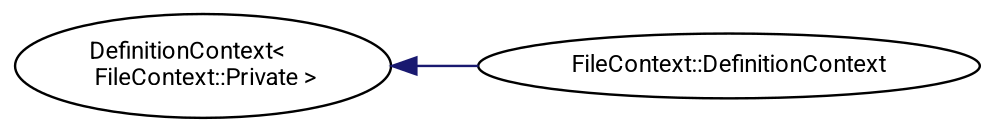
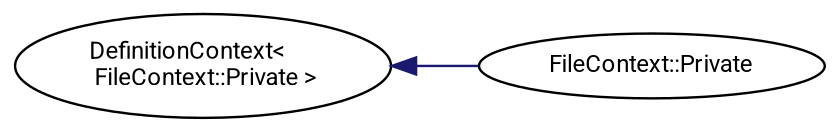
  digraph {
    rankdir=LR
    fontname=Roboto
    node [color=black fillcolor=white fontname=Roboto fontsize=10 shape=ellipse style=filled]
    n1 [height=0.2 label="DefinitionContext\<\l FileContext::Private \>" width=0.4]
-   n2 [height=0.2 label="FileContext::DefinitionContext" width=0.4]
+   n2 [height=0.2 label="FileContext::Private" width=0.4]
    n1 -> n2 [color=midnightblue dir=back fontname=Roboto fontsize=10 labelfontname=Helvetica labelfontsize=10 style=solid]
  }
